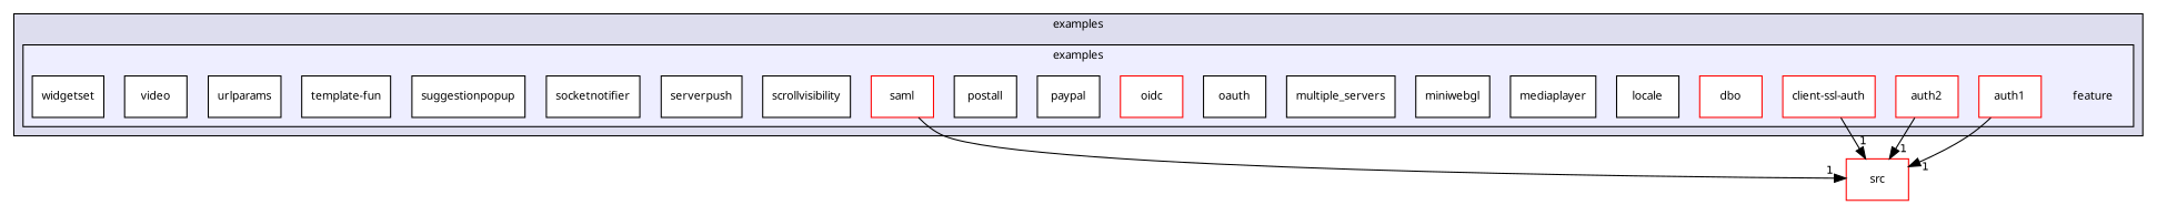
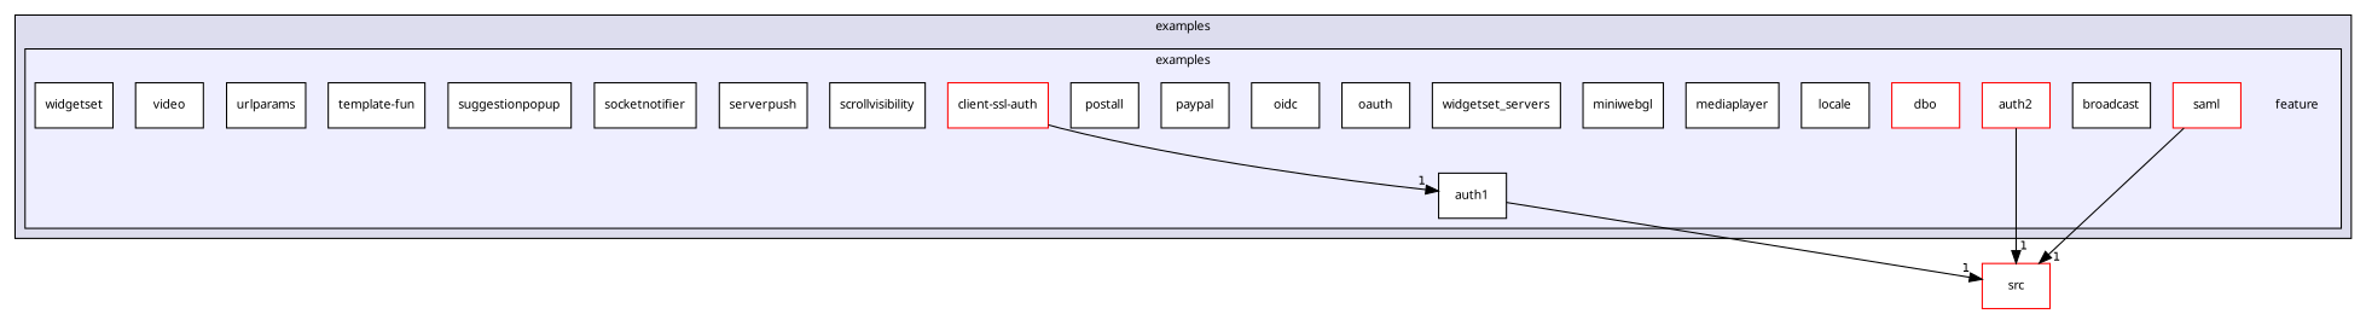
  digraph {
    compound=true
    fontname="Noto Sans"
    node [fontname="Noto Sans" fontsize=10 shape=box color=black fillcolor=white style=filled]
    edge [headlabel=1 labeldistance=1.5 labelfontname=Helvetica labelfontsize=10 fontname="Noto Sans"]
    n1 [label=feature shape=plaintext color="" fillcolor="" style=""]
-   n2 [color=red label=auth1]
+   n2 [label=auth1]
    n3 [color=red label=auth2]
+   n4 [label=broadcast]
    n5 [color=red label="client-ssl-auth"]
    n6 [color=red label=dbo]
    n7 [label=locale]
    n8 [label=mediaplayer]
    n9 [label=miniwebgl]
-   n10 [label=multiple_servers]
+   n10 [label=widgetset_servers]
    n11 [label=oauth]
-   n12 [color=red label=oidc]
+   n12 [label=oidc]
    n13 [label=paypal]
    n14 [label=postall]
    n15 [color=red label=saml]
    n16 [label=scrollvisibility]
    n17 [label=serverpush]
    n18 [label=socketnotifier]
    n19 [label=suggestionpopup]
    n20 [label="template-fun"]
    n21 [label=urlparams]
    n22 [label=video]
    n23 [label=widgetset]
    n24 [color=red label=src]
    subgraph cluster_1 {
      bgcolor="#ddddee"
      fontsize=10
      label=examples
      pencolor=black
      subgraph cluster_2 {
        bgcolor="#eeeeff"
        fontsize=10
        pencolor=black
        n1
        n2
        n3
+       n4
        n5
        n6
        n7
        n8
        n9
        n10
        n11
        n12
        n13
        n14
        n15
        n16
        n17
        n18
        n19
        n20
        n21
        n22
        n23
      }
    }
    n2 -> n24
    n3 -> n24
-   n5 -> n24
+   n5 -> n2
    n15 -> n24
  }
